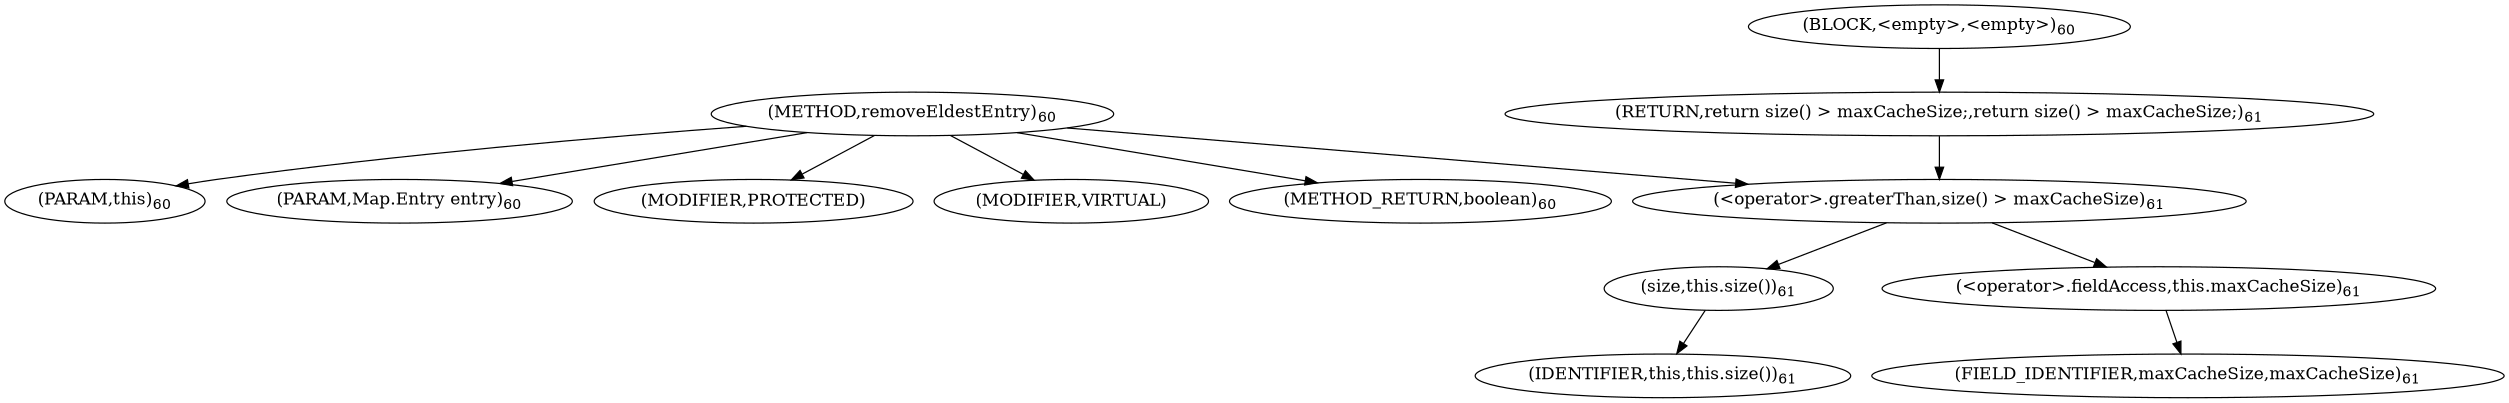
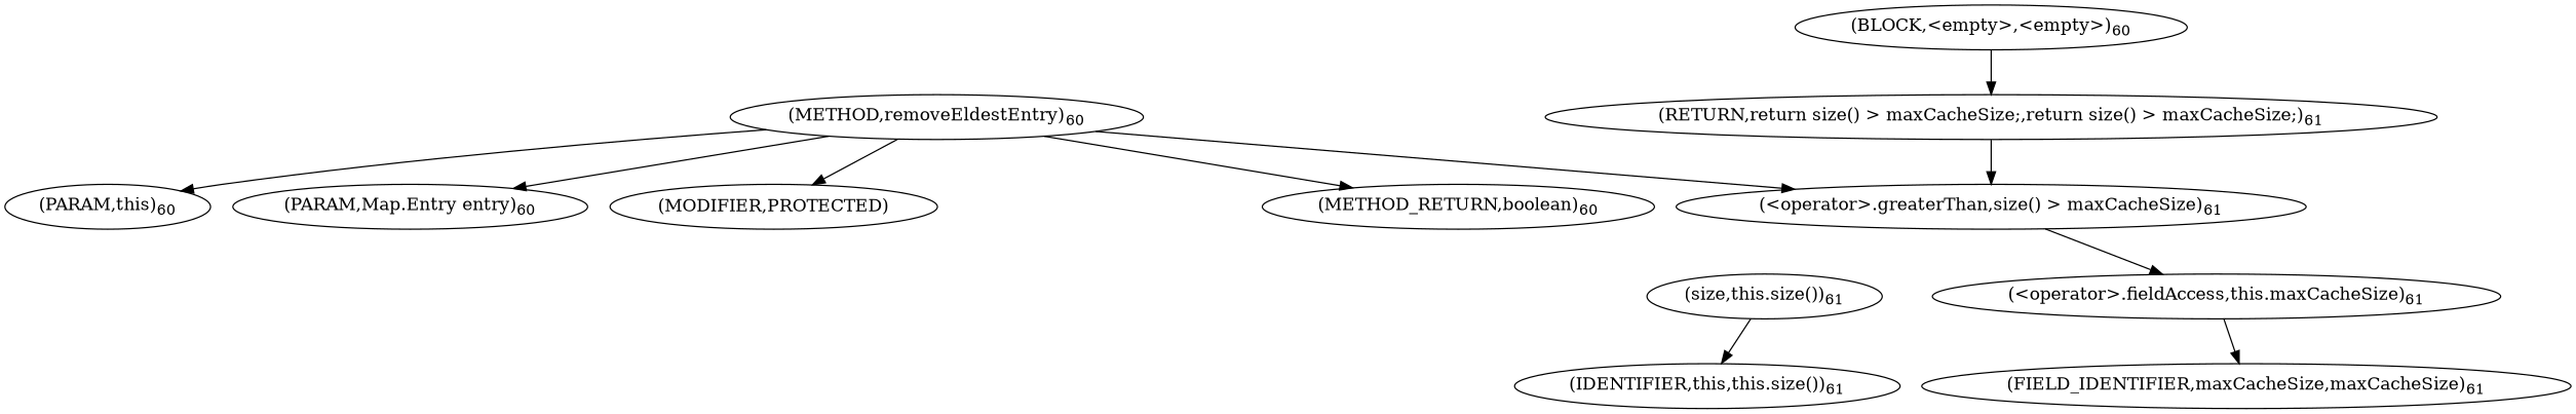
  digraph {
    n1 [label=<(METHOD,removeEldestEntry)<SUB>60</SUB>>]
    n2 [label=<(PARAM,this)<SUB>60</SUB>>]
    n3 [label=<(PARAM,Map.Entry entry)<SUB>60</SUB>>]
    n4 [label=<(MODIFIER,PROTECTED)>]
-   n5 [label=<(MODIFIER,VIRTUAL)>]
    n6 [label=<(METHOD_RETURN,boolean)<SUB>60</SUB>>]
    n7 [label=<(&lt;operator&gt;.greaterThan,size() &gt; maxCacheSize)<SUB>61</SUB>>]
    n8 [label=<(BLOCK,&lt;empty&gt;,&lt;empty&gt;)<SUB>60</SUB>>]
    n9 [label=<(RETURN,return size() &gt; maxCacheSize;,return size() &gt; maxCacheSize;)<SUB>61</SUB>>]
    n10 [label=<(size,this.size())<SUB>61</SUB>>]
    n11 [label=<(&lt;operator&gt;.fieldAccess,this.maxCacheSize)<SUB>61</SUB>>]
    n12 [label=<(IDENTIFIER,this,this.size())<SUB>61</SUB>>]
    n13 [label=<(FIELD_IDENTIFIER,maxCacheSize,maxCacheSize)<SUB>61</SUB>>]
    n1 -> n2
    n1 -> n3
    n1 -> n4
-   n1 -> n5
    n1 -> n6
    n1 -> n7
-   n7 -> n10
    n7 -> n11
    n8 -> n9
    n9 -> n7
    n10 -> n12
    n11 -> n13
  }
